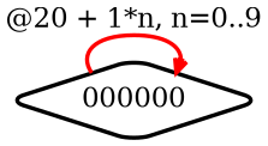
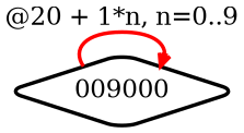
  digraph {
    rankdir=LR
-   000000 [fontsize=20 penwidth=3 shape=diamond style=rounded]
+   000000 [fontsize=20 penwidth=3 shape=diamond style=rounded label=009000]
    000000 -> 000000 [arrowsize=1 color=red fontsize=20 label="@20 + 1*n, n=0..9" penwidth=3 style=bold arrowhead=vee]
  }
